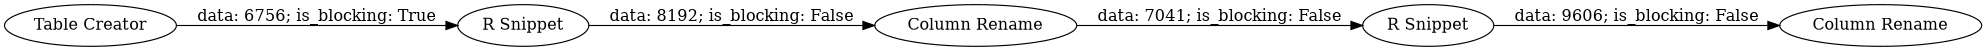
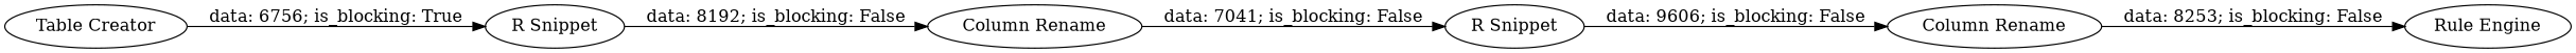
  digraph {
    rankdir=LR
    fontname="DejaVu Serif"
    node [fontname="DejaVu Serif"]
    edge [fontname="DejaVu Serif"]
    n1 [label="Column Rename"]
+   n2 [label="Rule Engine"]
    n3 [label="Table Creator"]
    n4 [label="R Snippet"]
    n5 [label="R Snippet"]
    n6 [label="Column Rename"]
+   n1 -> n2 [label="data: 8253; is_blocking: False"]
    n3 -> n4 [label="data: 6756; is_blocking: True"]
    n4 -> n6 [label="data: 8192; is_blocking: False"]
    n5 -> n1 [label="data: 9606; is_blocking: False"]
    n6 -> n5 [label="data: 7041; is_blocking: False"]
  }
